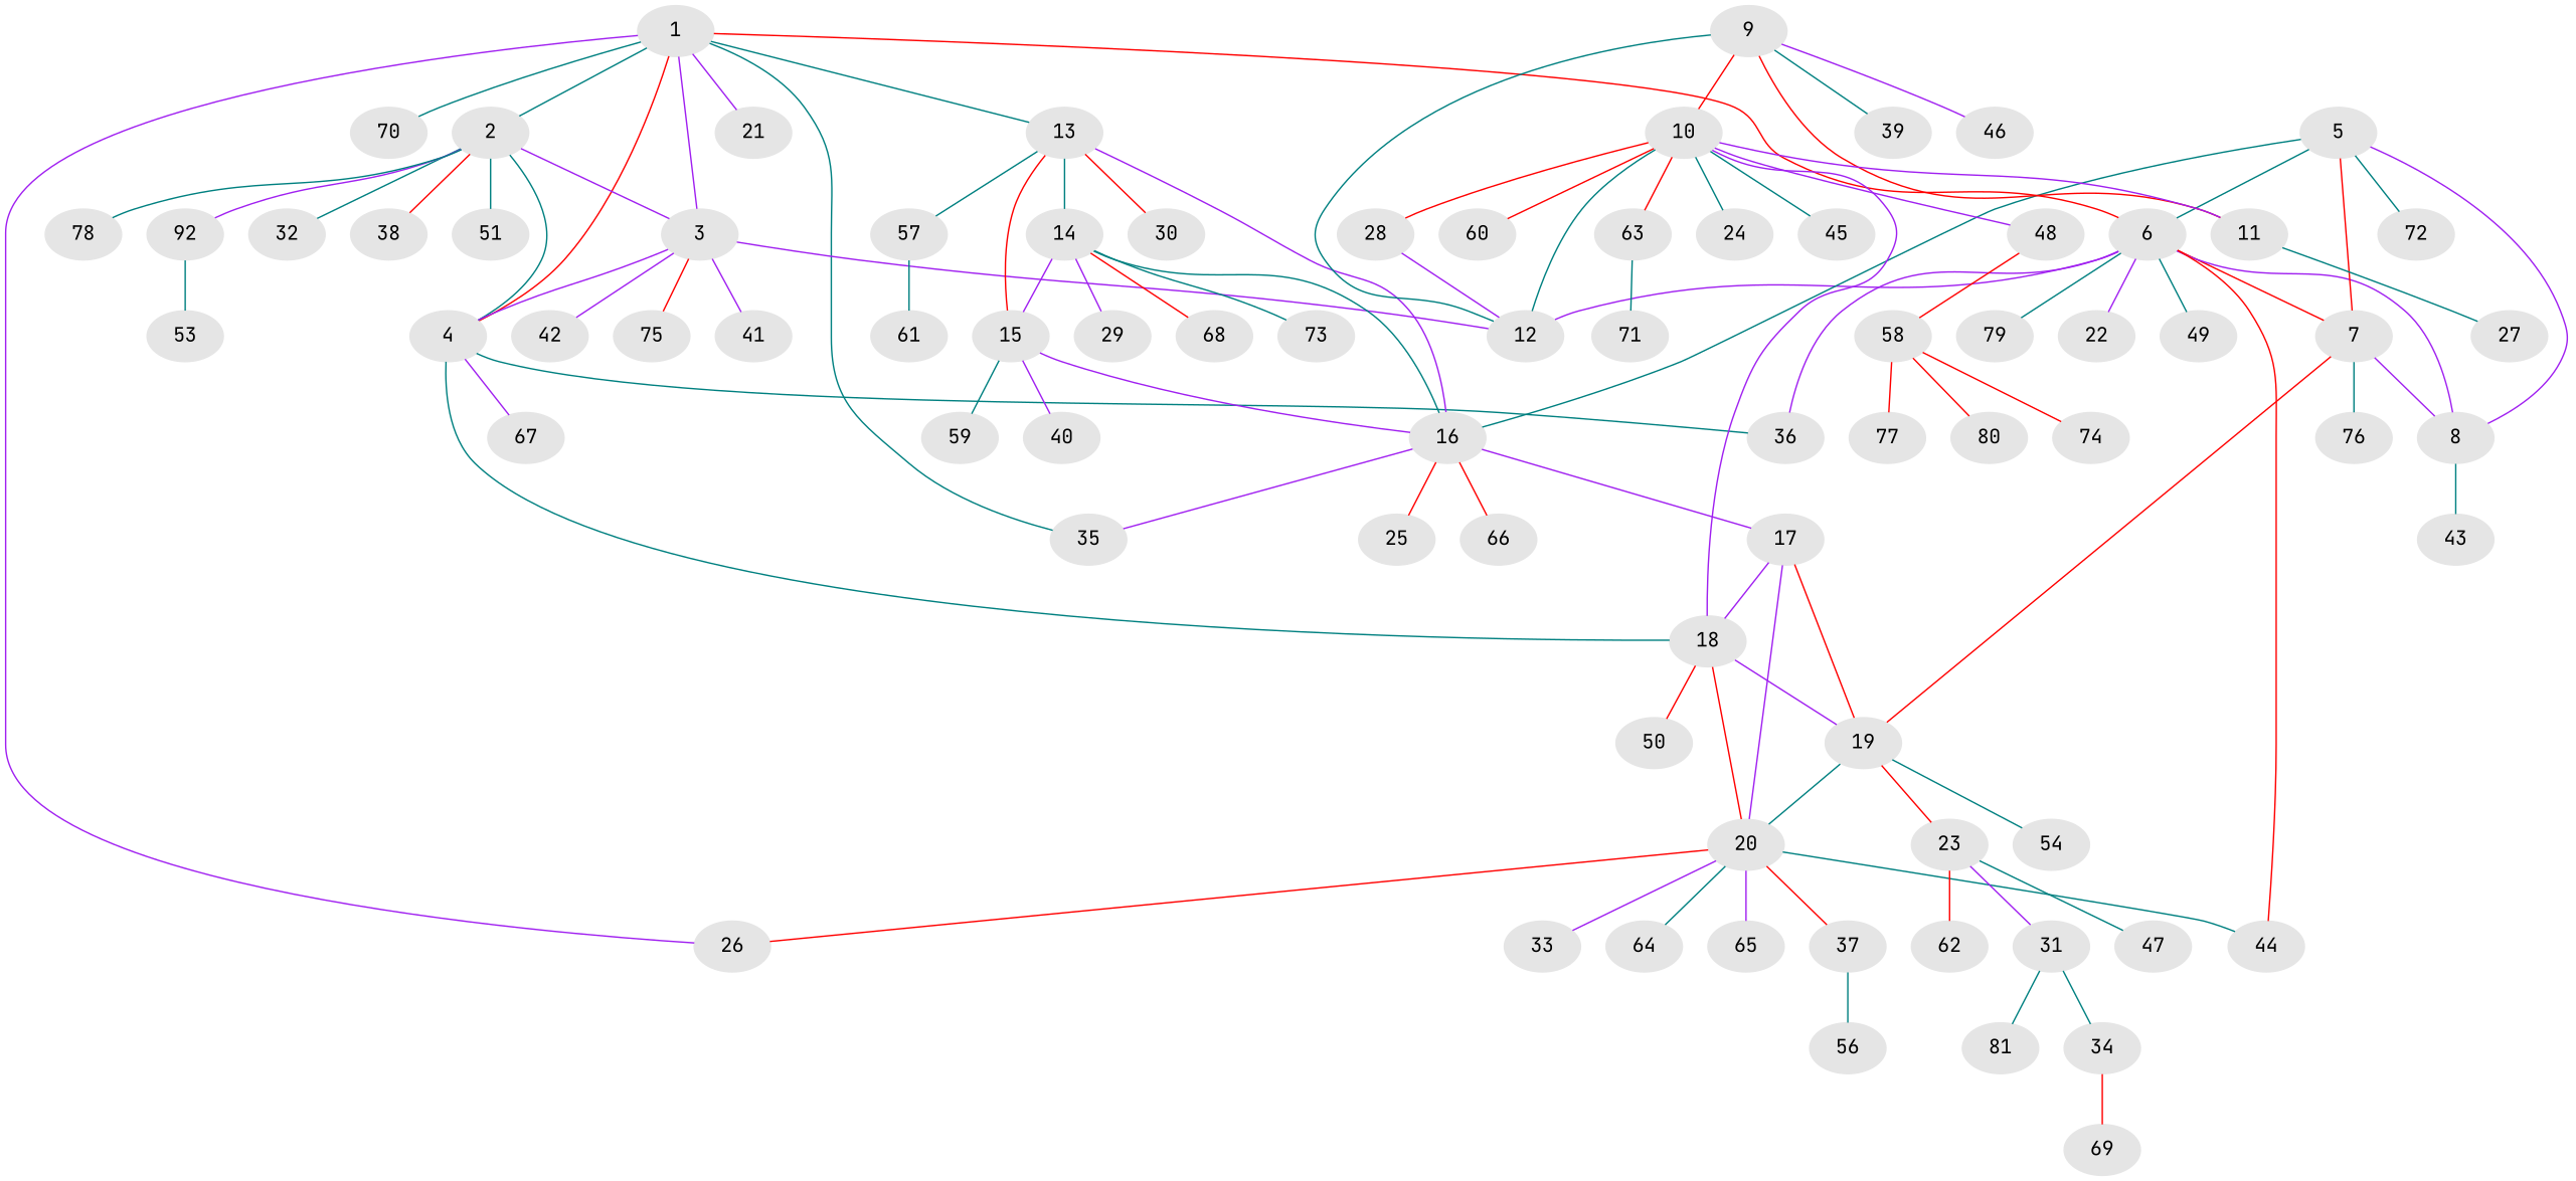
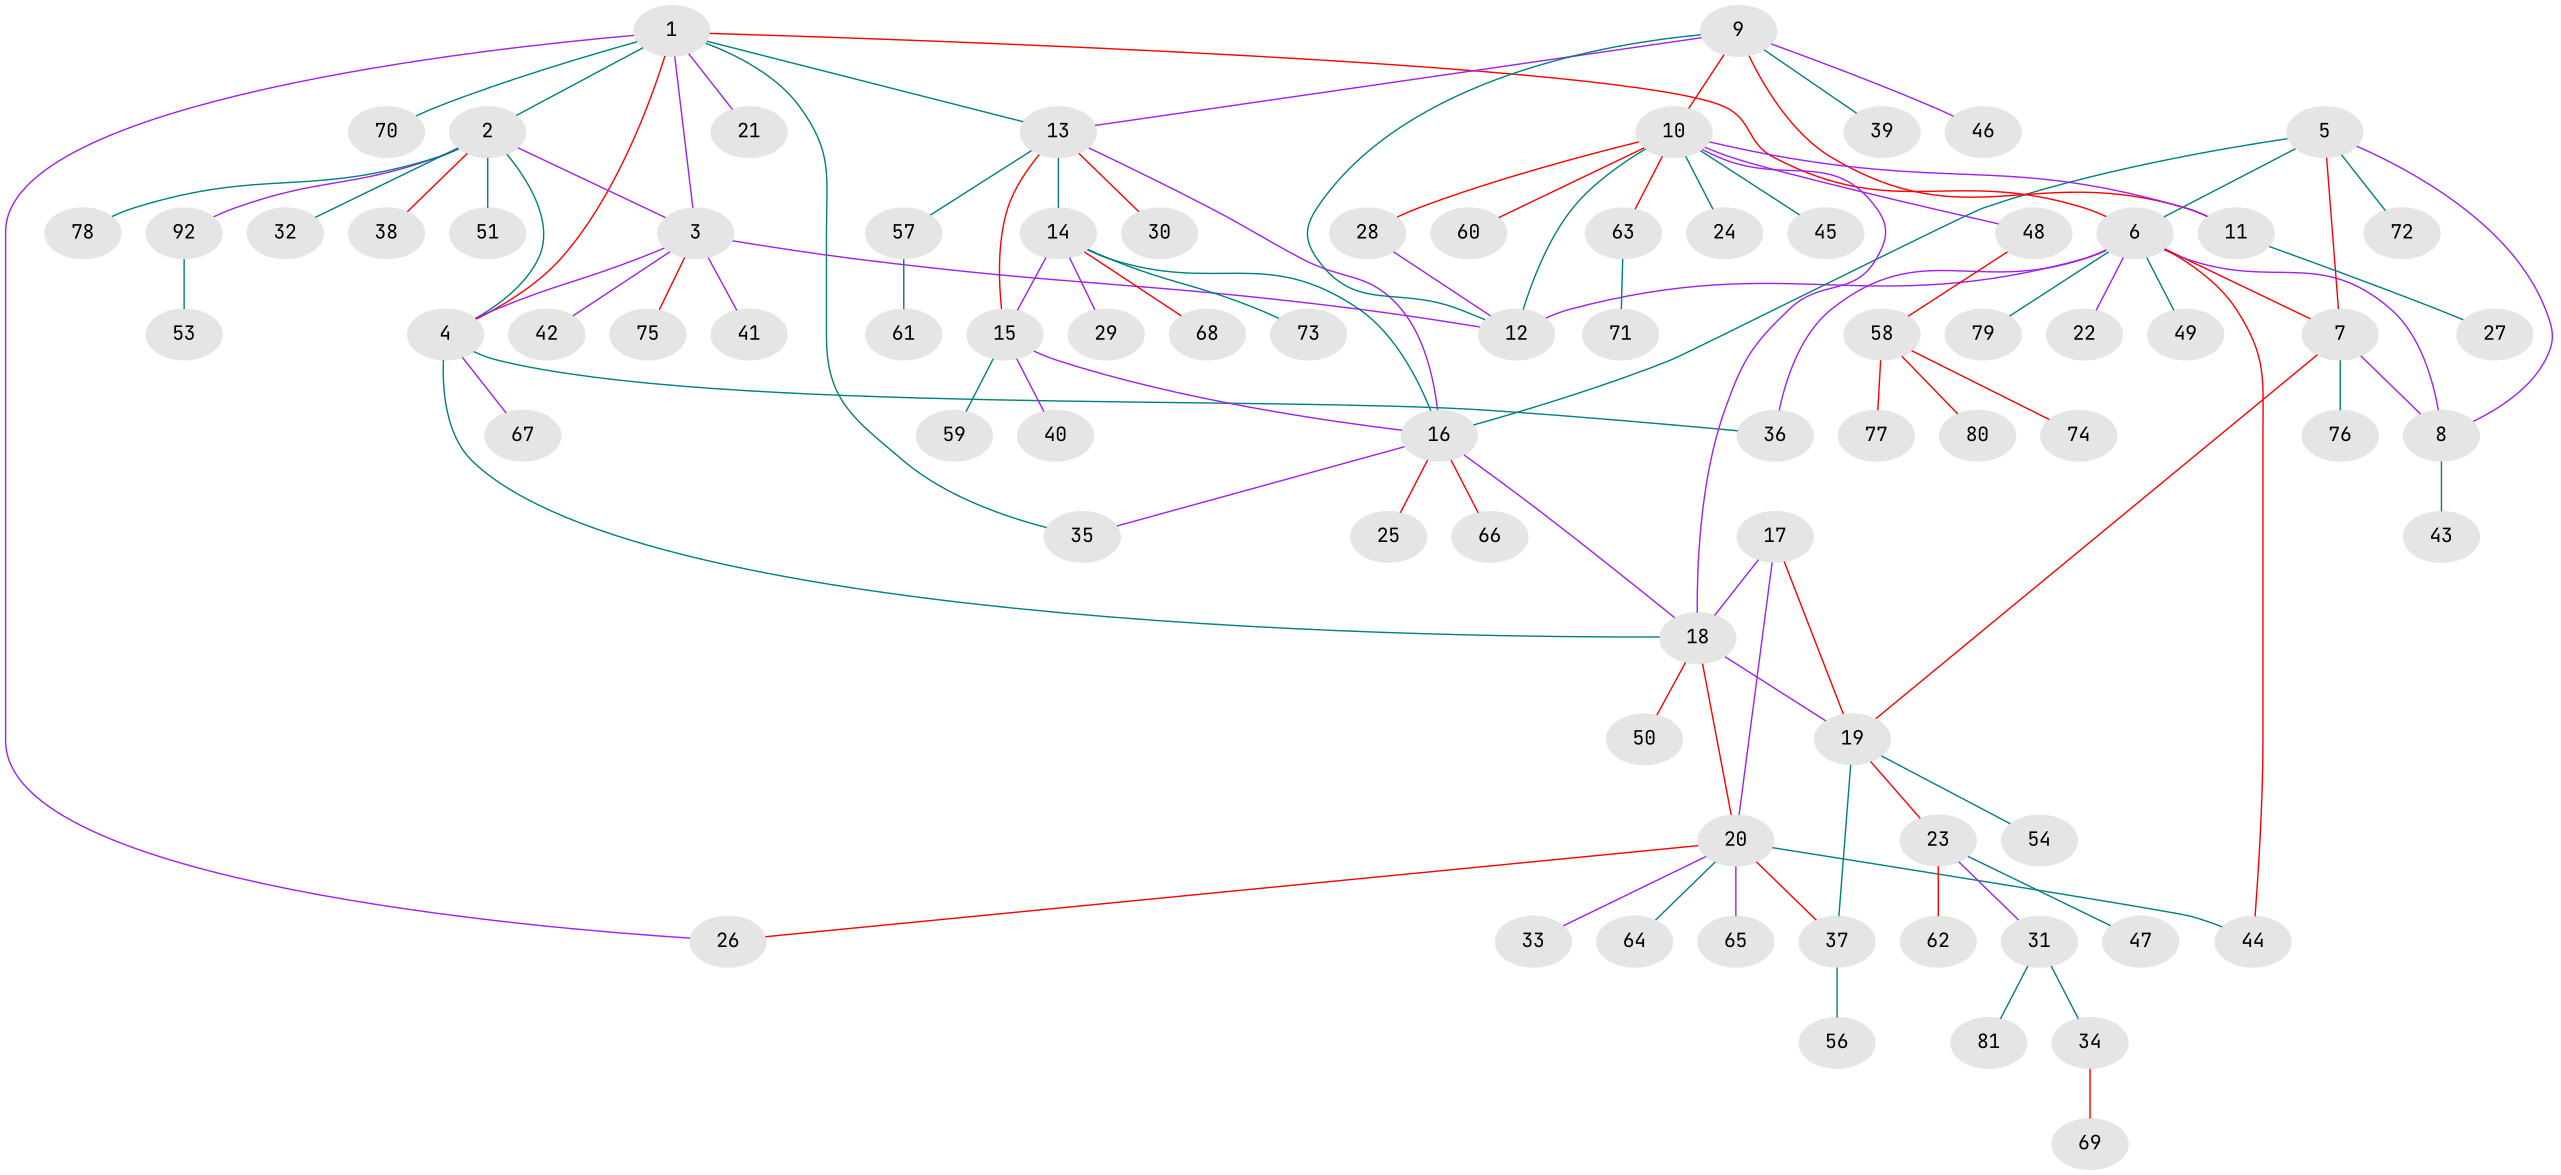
  graph {
    fontname="JetBrains Mono"
    node [color=gray90 fontname="JetBrains Mono" style=filled]
    edge [color=teal fontname="JetBrains Mono"]
    1
    2
    3
    4
    6
    13
    21
    26
    35
    70
    32
    38
    51
    n14 [label=92]
    78
    12
    41
    42
    75
    18
    36
    67
    7
    8
    22
    49
    79
    44
    16
    14
    15
    30
    57
    53
    19
    20
    50
    5
    72
    76
    43
    25
    66
    54
    23
    9
    10
    11
    39
    46
    24
    28
    45
    48
    60
    63
    27
    58
    71
    29
    68
    73
    40
    59
    61
    17
    33
    37
    64
    65
    31
    47
    62
    56
    34
    81
    69
    74
    77
    80
    1 -- 2
    1 -- 3 [color=purple]
    1 -- 4 [color=red]
    1 -- 6 [color=red]
    1 -- 13
    1 -- 21 [color=purple]
    1 -- 26 [color=purple]
    1 -- 35
    1 -- 70
    2 -- 3 [color=purple]
    2 -- 4
    2 -- 32
    2 -- 38 [color=red]
    2 -- 51
    2 -- n14 [color=purple]
    2 -- 78
    3 -- 4 [color=purple]
    3 -- 12 [color=purple]
    3 -- 41 [color=purple]
    3 -- 42 [color=purple]
    3 -- 75 [color=red]
    4 -- 18
    4 -- 36
    4 -- 67 [color=purple]
    6 -- 12 [color=purple]
    6 -- 36 [color=purple]
    6 -- 7 [color=red]
    6 -- 8 [color=purple]
    6 -- 22 [color=purple]
    6 -- 49
    6 -- 79
    6 -- 44 [color=red]
    13 -- 16 [color=purple]
    13 -- 14
    13 -- 15 [color=red]
    13 -- 30 [color=red]
    13 -- 57
    n14 -- 53
    18 -- 19 [color=purple]
    18 -- 20 [color=red]
    18 -- 50 [color=red]
    7 -- 8 [color=purple]
    7 -- 19 [color=red]
    7 -- 76
    8 -- 43
    16 -- 35 [color=purple]
-   16 -- 17 [color=purple]
+   16 -- 18 [color=purple]
    16 -- 25 [color=red]
    16 -- 66 [color=red]
    14 -- 16
    14 -- 15 [color=purple]
    14 -- 29 [color=purple]
    14 -- 68 [color=red]
    14 -- 73
    15 -- 16 [color=purple]
    15 -- 40 [color=purple]
    15 -- 59
    57 -- 61
-   19 -- 20
+   19 -- 37
    19 -- 54
    19 -- 23 [color=red]
    20 -- 26 [color=red]
    20 -- 44
    20 -- 33 [color=purple]
    20 -- 37 [color=red]
    20 -- 64
    20 -- 65 [color=purple]
    5 -- 6
    5 -- 7 [color=red]
    5 -- 8 [color=purple]
    5 -- 16
    5 -- 72
    23 -- 31 [color=purple]
    23 -- 47
    23 -- 62 [color=red]
+   9 -- 13 [color=purple]
    9 -- 12
    9 -- 10 [color=red]
    9 -- 11 [color=red]
    9 -- 39
    9 -- 46 [color=purple]
    10 -- 12
    10 -- 18 [color=purple]
    10 -- 11 [color=purple]
    10 -- 24
    10 -- 28 [color=red]
    10 -- 45
    10 -- 48 [color=purple]
    10 -- 60 [color=red]
    10 -- 63 [color=red]
    11 -- 27
    28 -- 12 [color=purple]
    48 -- 58 [color=red]
    63 -- 71
    58 -- 74 [color=red]
    58 -- 77 [color=red]
    58 -- 80 [color=red]
    17 -- 18 [color=purple]
    17 -- 19 [color=red]
    17 -- 20 [color=purple]
    37 -- 56
    31 -- 34
    31 -- 81
    34 -- 69 [color=red]
  }
